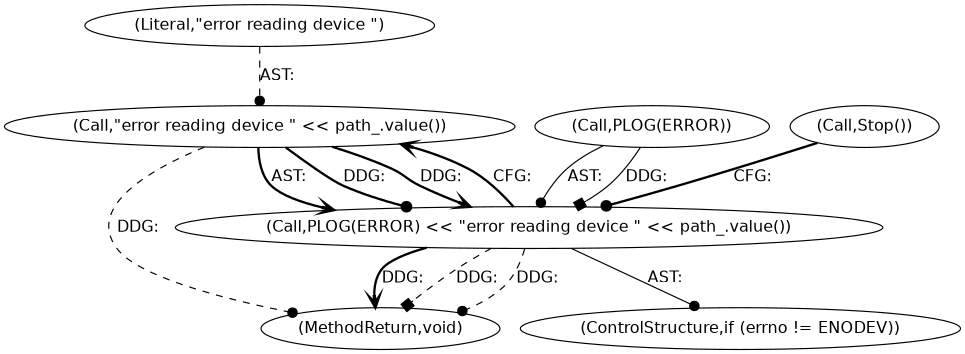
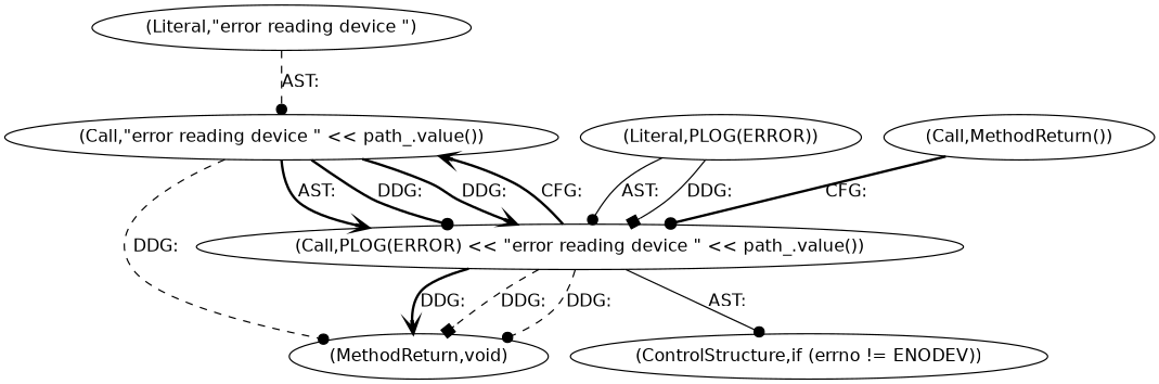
  digraph {
    fontname="DejaVu Sans"
    node [fontname="DejaVu Sans"]
    edge [arrowhead=dot fontname="DejaVu Sans" style=bold]
    n1 [label="(Call,\"error reading device \" << path_.value())"]
    n2 [label="(Call,PLOG(ERROR) << \"error reading device \" << path_.value())"]
    n3 [label="(MethodReturn,void)"]
    n4 [label="(ControlStructure,if (errno != ENODEV))"]
    n5 [label="(Literal,\"error reading device \")"]
-   n6 [label="(Call,PLOG(ERROR))"]
-   n7 [label="(Call,Stop())"]
+   n6 [label="(Literal,PLOG(ERROR))"]
+   n7 [label="(Call,MethodReturn())"]
    n1 -> n2 [arrowhead=vee label="AST: "]
    n1 -> n2 [label="DDG: "]
    n1 -> n2 [arrowhead=vee label="DDG: "]
    n1 -> n3 [label="DDG: " style=dashed]
    n2 -> n1 [arrowhead=vee label="CFG: "]
    n2 -> n3 [arrowhead=vee label="DDG: "]
    n2 -> n3 [arrowhead=box label="DDG: " style=dashed]
    n2 -> n3 [label="DDG: " style=dashed]
    n2 -> n4 [label="AST: " style=solid]
    n5 -> n1 [label="AST: " style=dashed]
    n6 -> n2 [label="AST: " style=solid]
    n6 -> n2 [arrowhead=box label="DDG: " style=solid]
    n7 -> n2 [label="CFG: "]
  }
